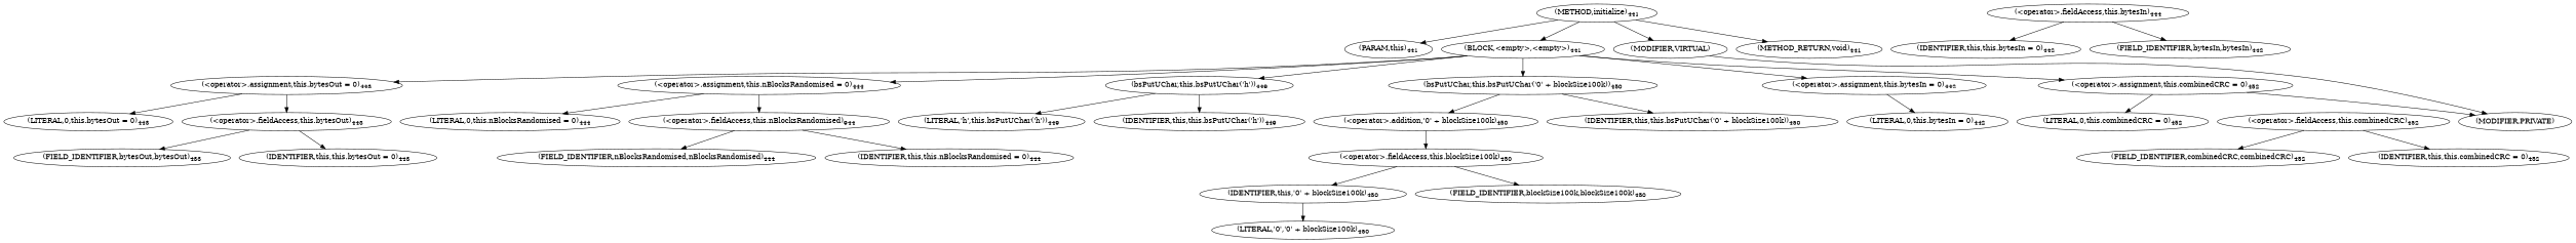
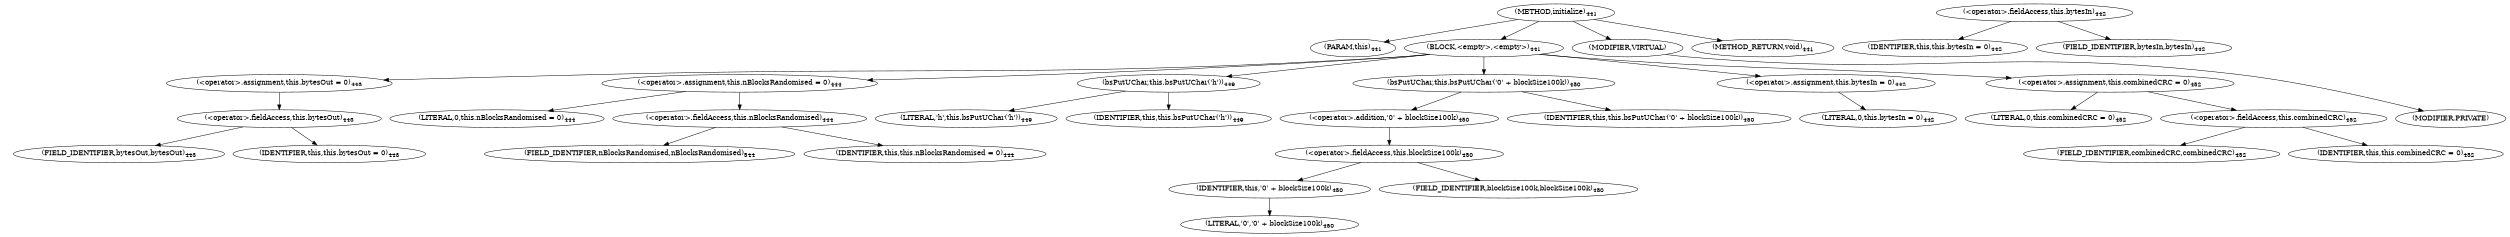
  digraph {
    n1 [label=<(METHOD,initialize)<SUB>441</SUB>>]
    n2 [label=<(PARAM,this)<SUB>441</SUB>>]
    n3 [label=<(BLOCK,&lt;empty&gt;,&lt;empty&gt;)<SUB>441</SUB>>]
    n4 [label=<(MODIFIER,VIRTUAL)>]
    n5 [label=<(METHOD_RETURN,void)<SUB>441</SUB>>]
    n6 [label=<(&lt;operator&gt;.assignment,this.bytesIn = 0)<SUB>442</SUB>>]
    n7 [label=<(&lt;operator&gt;.assignment,this.bytesOut = 0)<SUB>443</SUB>>]
    n8 [label=<(&lt;operator&gt;.assignment,this.nBlocksRandomised = 0)<SUB>444</SUB>>]
    n9 [label=<(bsPutUChar,this.bsPutUChar('h'))<SUB>449</SUB>>]
    n10 [label=<(bsPutUChar,this.bsPutUChar('0' + blockSize100k))<SUB>450</SUB>>]
    n11 [label=<(&lt;operator&gt;.assignment,this.combinedCRC = 0)<SUB>452</SUB>>]
    n12 [label=<(MODIFIER,PRIVATE)>]
    n13 [label=<(LITERAL,0,this.bytesIn = 0)<SUB>442</SUB>>]
    n14 [label=<(&lt;operator&gt;.fieldAccess,this.bytesOut)<SUB>443</SUB>>]
-   n15 [label=<(LITERAL,0,this.bytesOut = 0)<SUB>443</SUB>>]
-   n16 [label=<(&lt;operator&gt;.fieldAccess,this.nBlocksRandomised)<SUB>944</SUB>>]
+   n16 [label=<(&lt;operator&gt;.fieldAccess,this.nBlocksRandomised)<SUB>444</SUB>>]
    n17 [label=<(LITERAL,0,this.nBlocksRandomised = 0)<SUB>444</SUB>>]
    n18 [label=<(IDENTIFIER,this,this.bsPutUChar('h'))<SUB>449</SUB>>]
    n19 [label=<(LITERAL,'h',this.bsPutUChar('h'))<SUB>449</SUB>>]
    n20 [label=<(IDENTIFIER,this,this.bsPutUChar('0' + blockSize100k))<SUB>450</SUB>>]
    n21 [label=<(&lt;operator&gt;.addition,'0' + blockSize100k)<SUB>450</SUB>>]
    n22 [label=<(&lt;operator&gt;.fieldAccess,this.combinedCRC)<SUB>452</SUB>>]
    n23 [label=<(LITERAL,0,this.combinedCRC = 0)<SUB>452</SUB>>]
-   n24 [label=<(&lt;operator&gt;.fieldAccess,this.bytesIn)<SUB>444</SUB>>]
+   n24 [label=<(&lt;operator&gt;.fieldAccess,this.bytesIn)<SUB>442</SUB>>]
    n25 [label=<(IDENTIFIER,this,this.bytesIn = 0)<SUB>442</SUB>>]
    n26 [label=<(FIELD_IDENTIFIER,bytesIn,bytesIn)<SUB>442</SUB>>]
    n27 [label=<(IDENTIFIER,this,this.bytesOut = 0)<SUB>443</SUB>>]
-   n28 [label=<(FIELD_IDENTIFIER,bytesOut,bytesOut)<SUB>433</SUB>>]
+   n28 [label=<(FIELD_IDENTIFIER,bytesOut,bytesOut)<SUB>443</SUB>>]
    n29 [label=<(IDENTIFIER,this,this.nBlocksRandomised = 0)<SUB>444</SUB>>]
-   n30 [label=<(FIELD_IDENTIFIER,nBlocksRandomised,nBlocksRandomised)<SUB>444</SUB>>]
+   n30 [label=<(FIELD_IDENTIFIER,nBlocksRandomised,nBlocksRandomised)<SUB>544</SUB>>]
    n31 [label=<(&lt;operator&gt;.fieldAccess,this.blockSize100k)<SUB>450</SUB>>]
    n32 [label=<(LITERAL,'0','0' + blockSize100k)<SUB>450</SUB>>]
    n33 [label=<(IDENTIFIER,this,'0' + blockSize100k)<SUB>450</SUB>>]
    n34 [label=<(FIELD_IDENTIFIER,blockSize100k,blockSize100k)<SUB>450</SUB>>]
    n35 [label=<(IDENTIFIER,this,this.combinedCRC = 0)<SUB>452</SUB>>]
    n36 [label=<(FIELD_IDENTIFIER,combinedCRC,combinedCRC)<SUB>452</SUB>>]
    n1 -> n2
    n1 -> n3
    n1 -> n4
    n1 -> n5
    n3 -> n6
    n3 -> n7
    n3 -> n8
    n3 -> n9
    n3 -> n10
    n3 -> n11
    n4 -> n12
    n6 -> n13
    n7 -> n14
-   n7 -> n15
    n8 -> n16
    n8 -> n17
    n9 -> n18
    n9 -> n19
    n10 -> n20
    n10 -> n21
-   n11 -> n12
+   n11 -> n22
    n11 -> n23
    n14 -> n27
    n14 -> n28
    n16 -> n29
    n16 -> n30
    n21 -> n31
    n22 -> n35
    n22 -> n36
    n24 -> n25
    n24 -> n26
    n31 -> n33
    n31 -> n34
    n33 -> n32
  }
